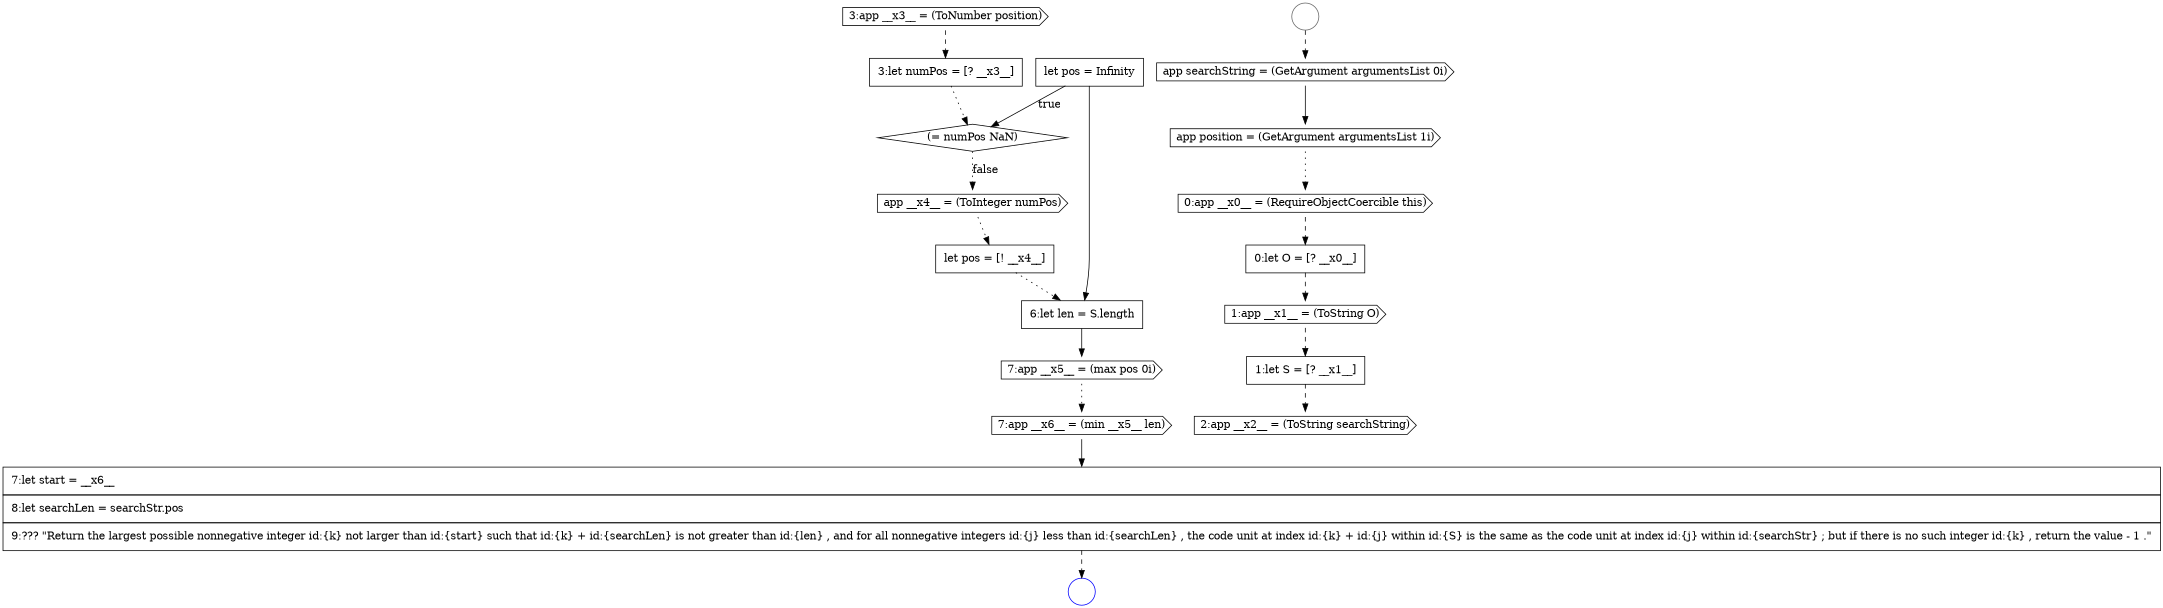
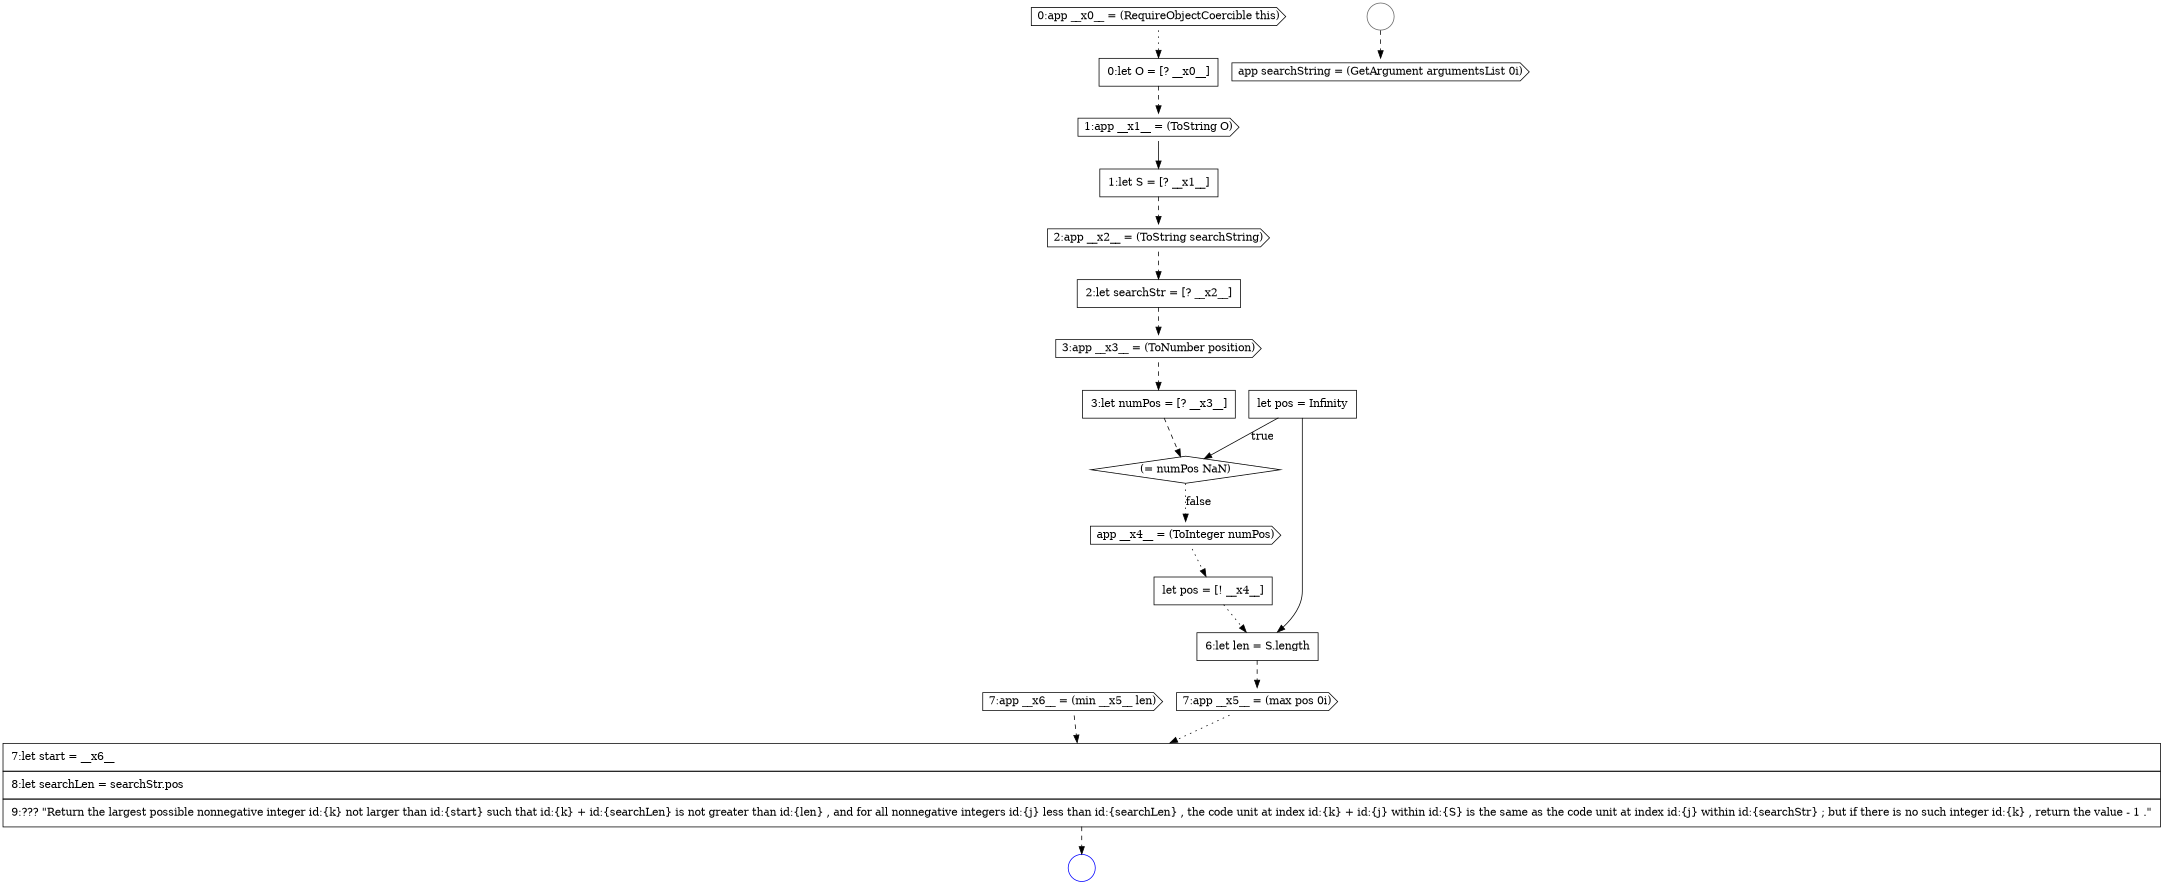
  digraph {
    node [color=black fillcolor=white shape=cds style=filled]
    edge [color=black style=dotted]
    n1 [label=<<font color="black">7:app __x5__ = (max pos 0i)</font>>]
    n2 [label=<<font color="black">7:app __x6__ = (min __x5__ len)</font>>]
    n3 [label=<<font color="black">     <table border="0" cellborder="1" cellspacing="0" cellpadding="10">       <tr><td align="left">7:let start = __x6__</td></tr>       <tr><td align="left">8:let searchLen = searchStr.pos</td></tr>       <tr><td align="left">9:??? &quot;Return the largest possible nonnegative integer id:{k} not larger than id:{start} such that id:{k} + id:{searchLen} is not greater than id:{len} , and for all nonnegative integers id:{j} less than id:{searchLen} , the code unit at index id:{k} + id:{j} within id:{S} is the same as the code unit at index id:{j} within id:{searchStr} ; but if there is no such integer id:{k} , return the value - 1 .&quot;</td></tr>     </table>   </font>> margin=0 shape=none]
    n4 [color=gray40 label=" " shape=circle]
    n5 [label=<<font color="black">app searchString = (GetArgument argumentsList 0i)</font>>]
-   n6 [label=<<font color="black">app position = (GetArgument argumentsList 1i)</font>>]
    n7 [label=<<font color="black">0:app __x0__ = (RequireObjectCoercible this)</font>>]
    n8 [label=<<font color="black">     <table border="0" cellborder="1" cellspacing="0" cellpadding="10">       <tr><td align="left">0:let O = [? __x0__]</td></tr>     </table>   </font>> margin=0 shape=none]
    n9 [label=<<font color="black">1:app __x1__ = (ToString O)</font>>]
    n10 [label=<<font color="black">     <table border="0" cellborder="1" cellspacing="0" cellpadding="10">       <tr><td align="left">3:let numPos = [? __x3__]</td></tr>     </table>   </font>> margin=0 shape=none]
    n11 [label=<<font color="black">(= numPos NaN)</font>> shape=diamond]
    n12 [label=<<font color="black">app __x4__ = (ToInteger numPos)</font>>]
    n13 [label=<<font color="black">     <table border="0" cellborder="1" cellspacing="0" cellpadding="10">       <tr><td align="left">1:let S = [? __x1__]</td></tr>     </table>   </font>> margin=0 shape=none]
    n14 [label=<<font color="black">2:app __x2__ = (ToString searchString)</font>>]
    n15 [color=blue label=" " shape=circle]
    n16 [label=<<font color="black">     <table border="0" cellborder="1" cellspacing="0" cellpadding="10">       <tr><td align="left">let pos = [! __x4__]</td></tr>     </table>   </font>> margin=0 shape=none]
    n17 [label=<<font color="black">     <table border="0" cellborder="1" cellspacing="0" cellpadding="10">       <tr><td align="left">6:let len = S.length</td></tr>     </table>   </font>> margin=0 shape=none]
+   n18 [label=<<font color="black">     <table border="0" cellborder="1" cellspacing="0" cellpadding="10">       <tr><td align="left">2:let searchStr = [? __x2__]</td></tr>     </table>   </font>> margin=0 shape=none]
    n19 [label=<<font color="black">3:app __x3__ = (ToNumber position)</font>>]
    n20 [label=<<font color="black">     <table border="0" cellborder="1" cellspacing="0" cellpadding="10">       <tr><td align="left">let pos = Infinity</td></tr>     </table>   </font>> margin=0 shape=none]
-   n1 -> n2
-   n2 -> n3 [style=solid]
+   n1 -> n3
+   n2 -> n3 [style=dashed]
    n3 -> n15 [style=dashed]
    n4 -> n5 [style=dashed]
-   n5 -> n6 [style=solid]
-   n6 -> n7
-   n7 -> n8 [style=dashed]
+   n7 -> n8
    n8 -> n9 [style=dashed]
-   n9 -> n13 [style=dashed]
-   n10 -> n11
+   n9 -> n13 [style=solid]
+   n10 -> n11 [style=dashed]
    n11 -> n12 [label=<<font color="black">false</font>>]
    n12 -> n16
    n13 -> n14 [style=dashed]
+   n14 -> n18 [style=dashed]
    n16 -> n17
-   n17 -> n1 [style=solid]
+   n17 -> n1 [style=dashed]
+   n18 -> n19 [style=dashed]
    n19 -> n10 [style=dashed]
    n20 -> n11 [label=<<font color="black">true</font>> style=solid]
    n20 -> n17 [style=solid]
  }
